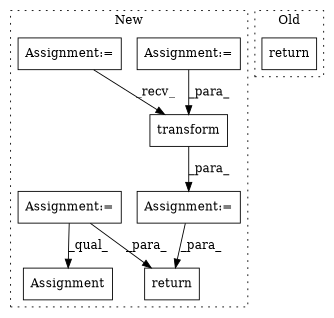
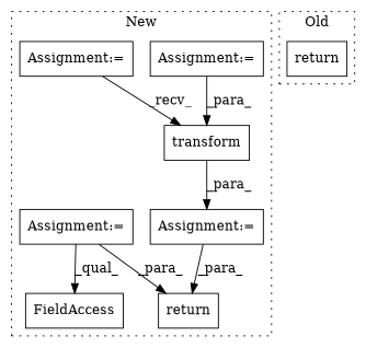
  digraph {
    node [a=7 l=7 shape=box]
    n1 [a=32 l="10,1" label=transform s="1300,1334"]
    n2 [a=41 label=return s=1341]
    n3 [l=1 label="Assignment:=" s=1280]
    n4 [l=1 label="Assignment:=" s=1149]
    n5 [l=1 label="Assignment:=" s=890]
    n6 [label="Assignment:=" s=722]
-   n7 [a=22 l=26 label=Assignment s=1241]
+   n7 [a=22 l=26 label=FieldAccess s=1241]
    n8 [a=41 label=return s=750]
    subgraph cluster_1 {
      label=New
      style=dotted
      n1
      n2
      n3
      n4
      n5
      n6
      n7
    }
    subgraph cluster_2 {
      label=Old
      style=dotted
      n8
    }
    n1 -> n3 [label=_para_]
    n3 -> n2 [label=_para_]
    n4 -> n1 [label=_para_]
    n5 -> n1 [label=_recv_]
    n6 -> n2 [label=_para_]
    n6 -> n7 [label=_qual_]
  }
